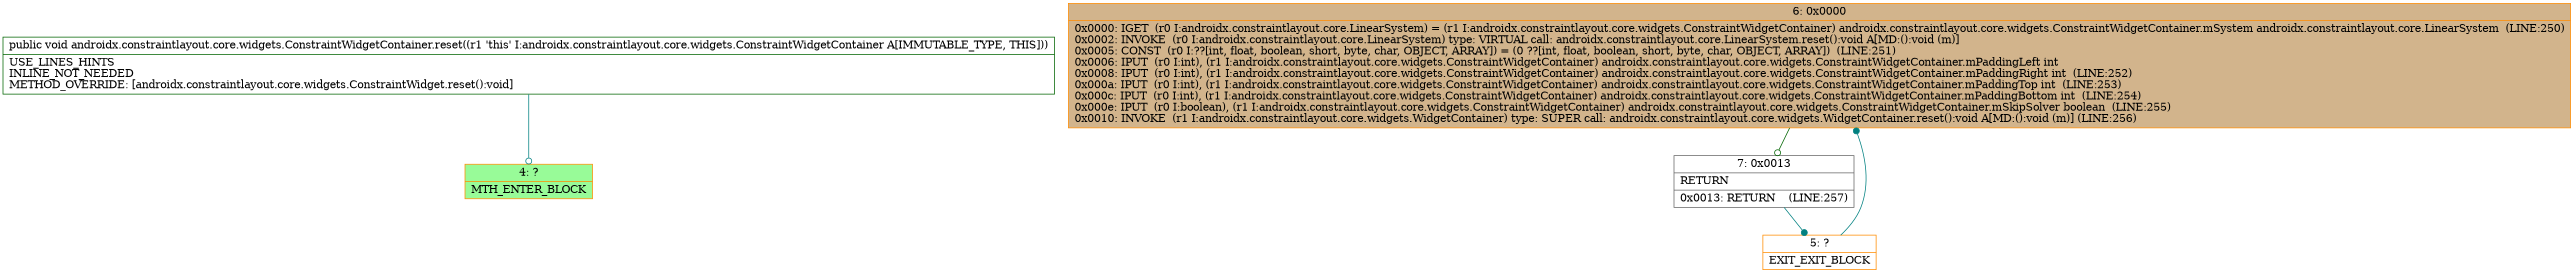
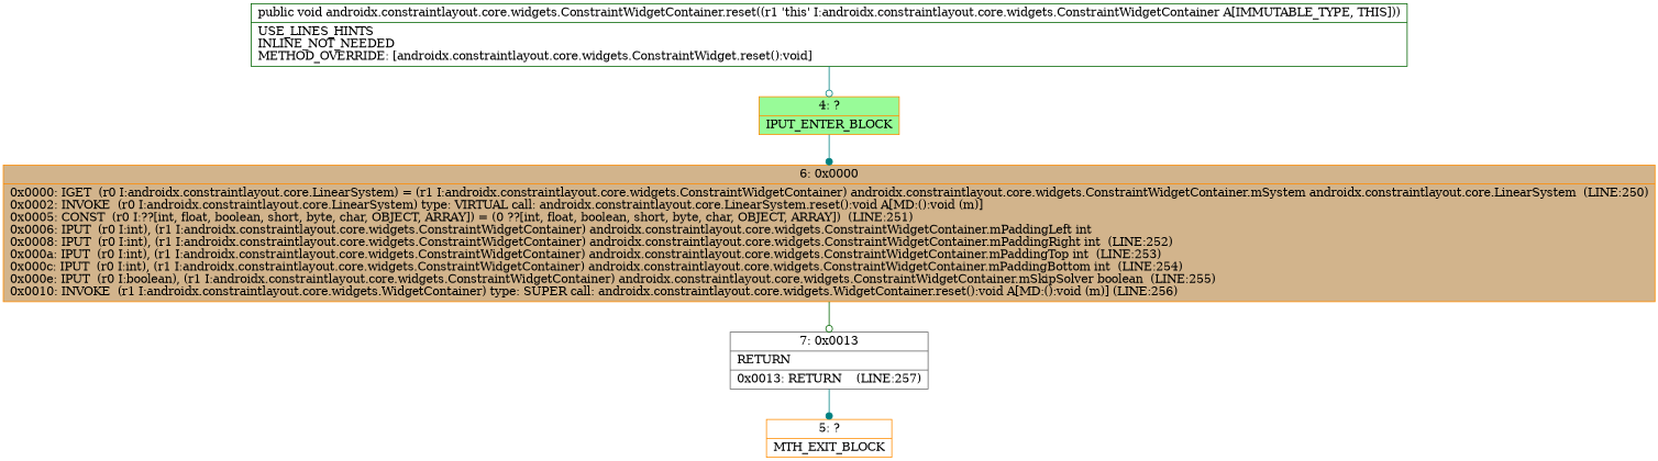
  digraph {
    node [color=darkorange fillcolor=white shape=record style=filled]
    edge [arrowhead=dot color=teal]
-   n1 [fillcolor=palegreen label="{4\:\ ?|MTH_ENTER_BLOCK\l}"]
+   n1 [fillcolor=palegreen label="{4\:\ ?|IPUT_ENTER_BLOCK\l}"]
    n2 [fillcolor=tan label="{6\:\ 0x0000|0x0000: IGET  (r0 I:androidx.constraintlayout.core.LinearSystem) = (r1 I:androidx.constraintlayout.core.widgets.ConstraintWidgetContainer) androidx.constraintlayout.core.widgets.ConstraintWidgetContainer.mSystem androidx.constraintlayout.core.LinearSystem  (LINE:250)\l0x0002: INVOKE  (r0 I:androidx.constraintlayout.core.LinearSystem) type: VIRTUAL call: androidx.constraintlayout.core.LinearSystem.reset():void A[MD:():void (m)]\l0x0005: CONST  (r0 I:??[int, float, boolean, short, byte, char, OBJECT, ARRAY]) = (0 ??[int, float, boolean, short, byte, char, OBJECT, ARRAY])  (LINE:251)\l0x0006: IPUT  (r0 I:int), (r1 I:androidx.constraintlayout.core.widgets.ConstraintWidgetContainer) androidx.constraintlayout.core.widgets.ConstraintWidgetContainer.mPaddingLeft int \l0x0008: IPUT  (r0 I:int), (r1 I:androidx.constraintlayout.core.widgets.ConstraintWidgetContainer) androidx.constraintlayout.core.widgets.ConstraintWidgetContainer.mPaddingRight int  (LINE:252)\l0x000a: IPUT  (r0 I:int), (r1 I:androidx.constraintlayout.core.widgets.ConstraintWidgetContainer) androidx.constraintlayout.core.widgets.ConstraintWidgetContainer.mPaddingTop int  (LINE:253)\l0x000c: IPUT  (r0 I:int), (r1 I:androidx.constraintlayout.core.widgets.ConstraintWidgetContainer) androidx.constraintlayout.core.widgets.ConstraintWidgetContainer.mPaddingBottom int  (LINE:254)\l0x000e: IPUT  (r0 I:boolean), (r1 I:androidx.constraintlayout.core.widgets.ConstraintWidgetContainer) androidx.constraintlayout.core.widgets.ConstraintWidgetContainer.mSkipSolver boolean  (LINE:255)\l0x0010: INVOKE  (r1 I:androidx.constraintlayout.core.widgets.WidgetContainer) type: SUPER call: androidx.constraintlayout.core.widgets.WidgetContainer.reset():void A[MD:():void (m)] (LINE:256)\l}"]
    n3 [color=gray40 label="{7\:\ 0x0013|RETURN\l|0x0013: RETURN    (LINE:257)\l}"]
-   n4 [label="{5\:\ ?|EXIT_EXIT_BLOCK\l}"]
+   n4 [label="{5\:\ ?|MTH_EXIT_BLOCK\l}"]
    n5 [color=darkgreen label="{public void androidx.constraintlayout.core.widgets.ConstraintWidgetContainer.reset((r1 'this' I:androidx.constraintlayout.core.widgets.ConstraintWidgetContainer A[IMMUTABLE_TYPE, THIS]))  | USE_LINES_HINTS\lINLINE_NOT_NEEDED\lMETHOD_OVERRIDE: [androidx.constraintlayout.core.widgets.ConstraintWidget.reset():void]\l}"]
-   n4 -> n2
+   n1 -> n2
    n2 -> n3 [arrowhead=odot color=darkgreen]
    n3 -> n4
    n5 -> n1 [arrowhead=odot]
  }
